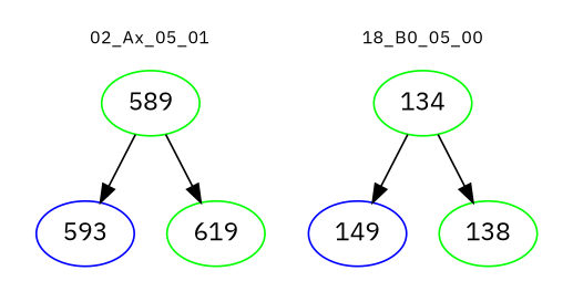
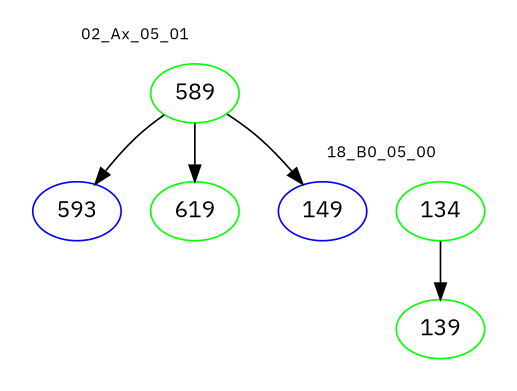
  digraph {
    fontname="IBM Plex Sans"
    node [color=green fontname="IBM Plex Sans"]
    edge [color=black fontname="IBM Plex Sans"]
    n1 [label=589]
    n2 [color=blue label=593]
    n3 [label=619]
    n4 [label=134]
    n5 [color=blue label=149]
-   n6 [label=138]
+   n6 [label=139]
    subgraph cluster_1 {
      color=white
      fontsize=10
      label="02_Ax_05_01"
      n1
      n2
      n3
    }
    subgraph cluster_2 {
      color=white
      fontsize=10
      label="18_B0_05_00"
      n4
      n5
      n6
    }
    n1 -> n2
    n1 -> n3
-   n4 -> n5
+   n1 -> n5
    n4 -> n6
  }
